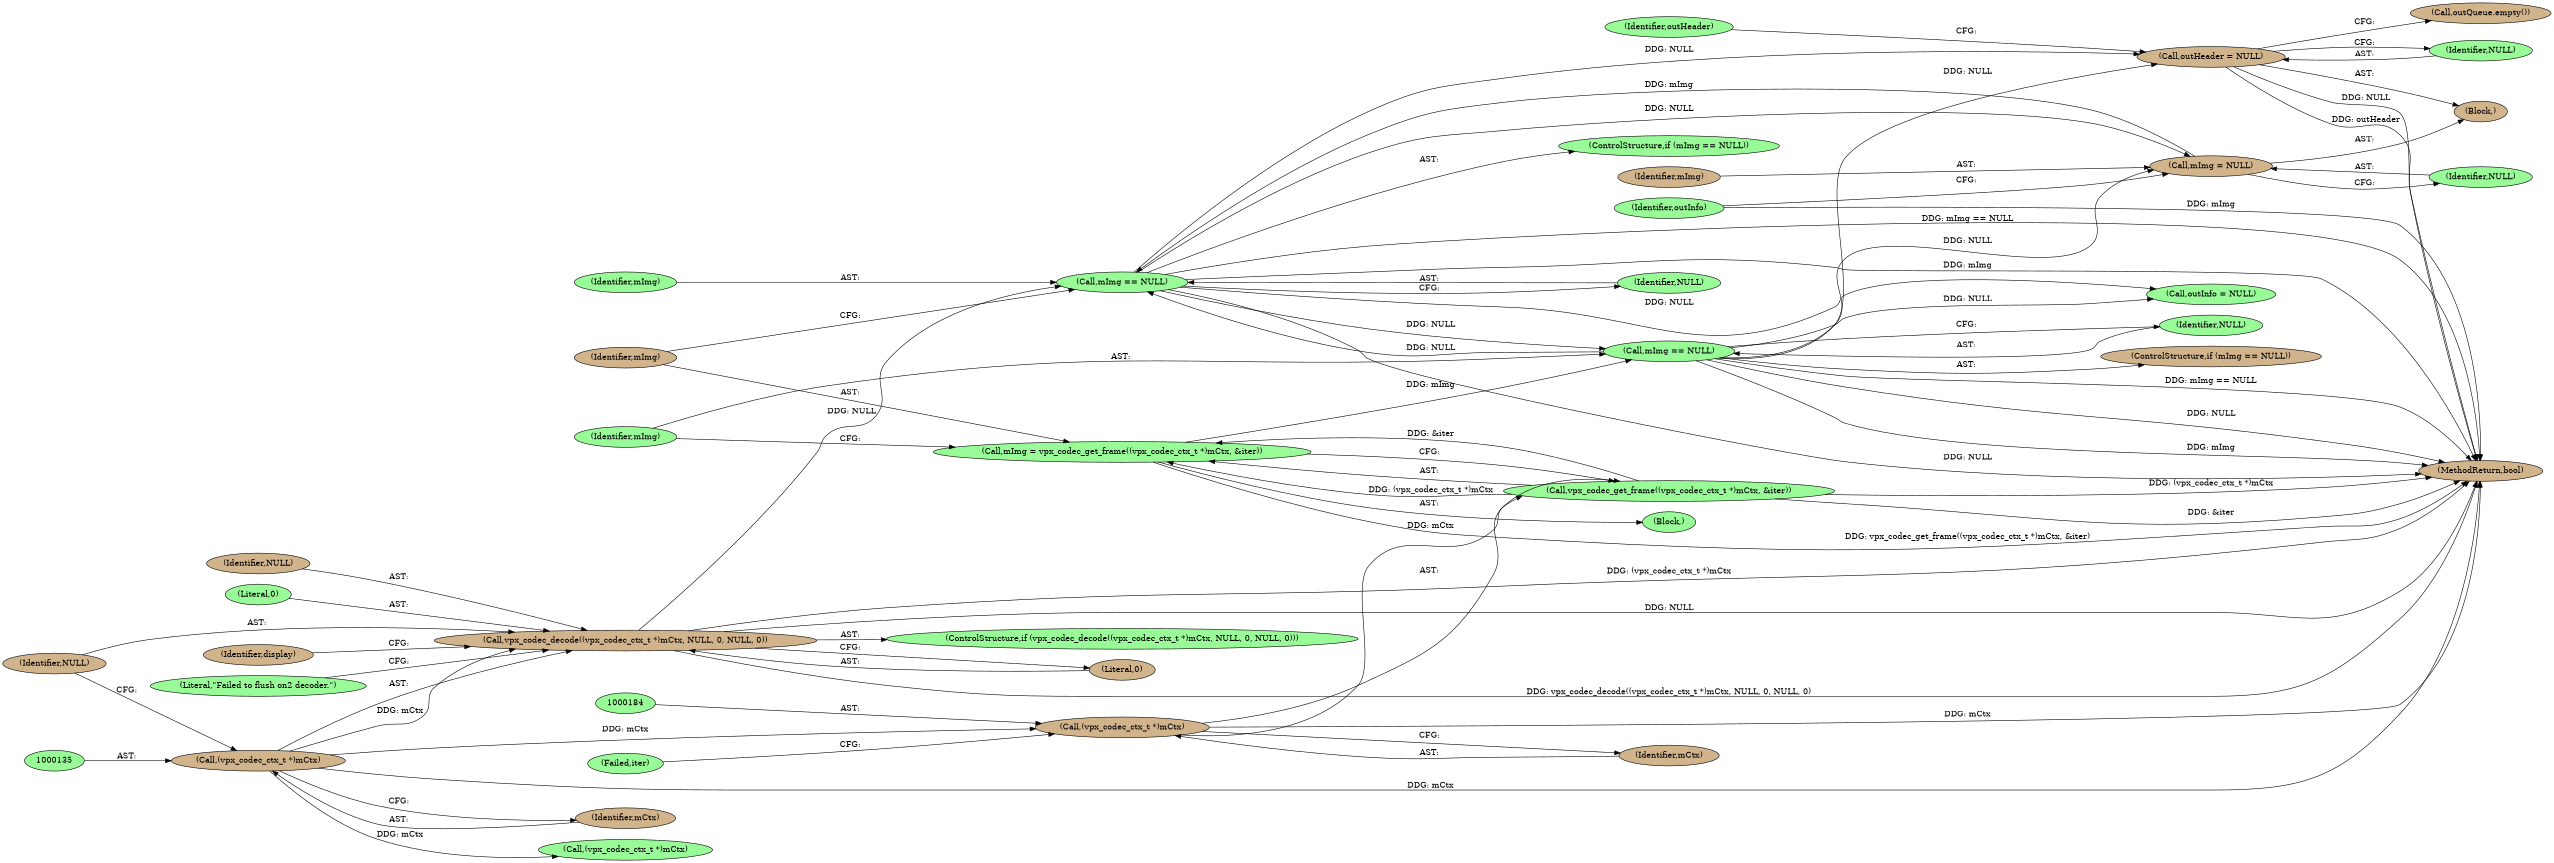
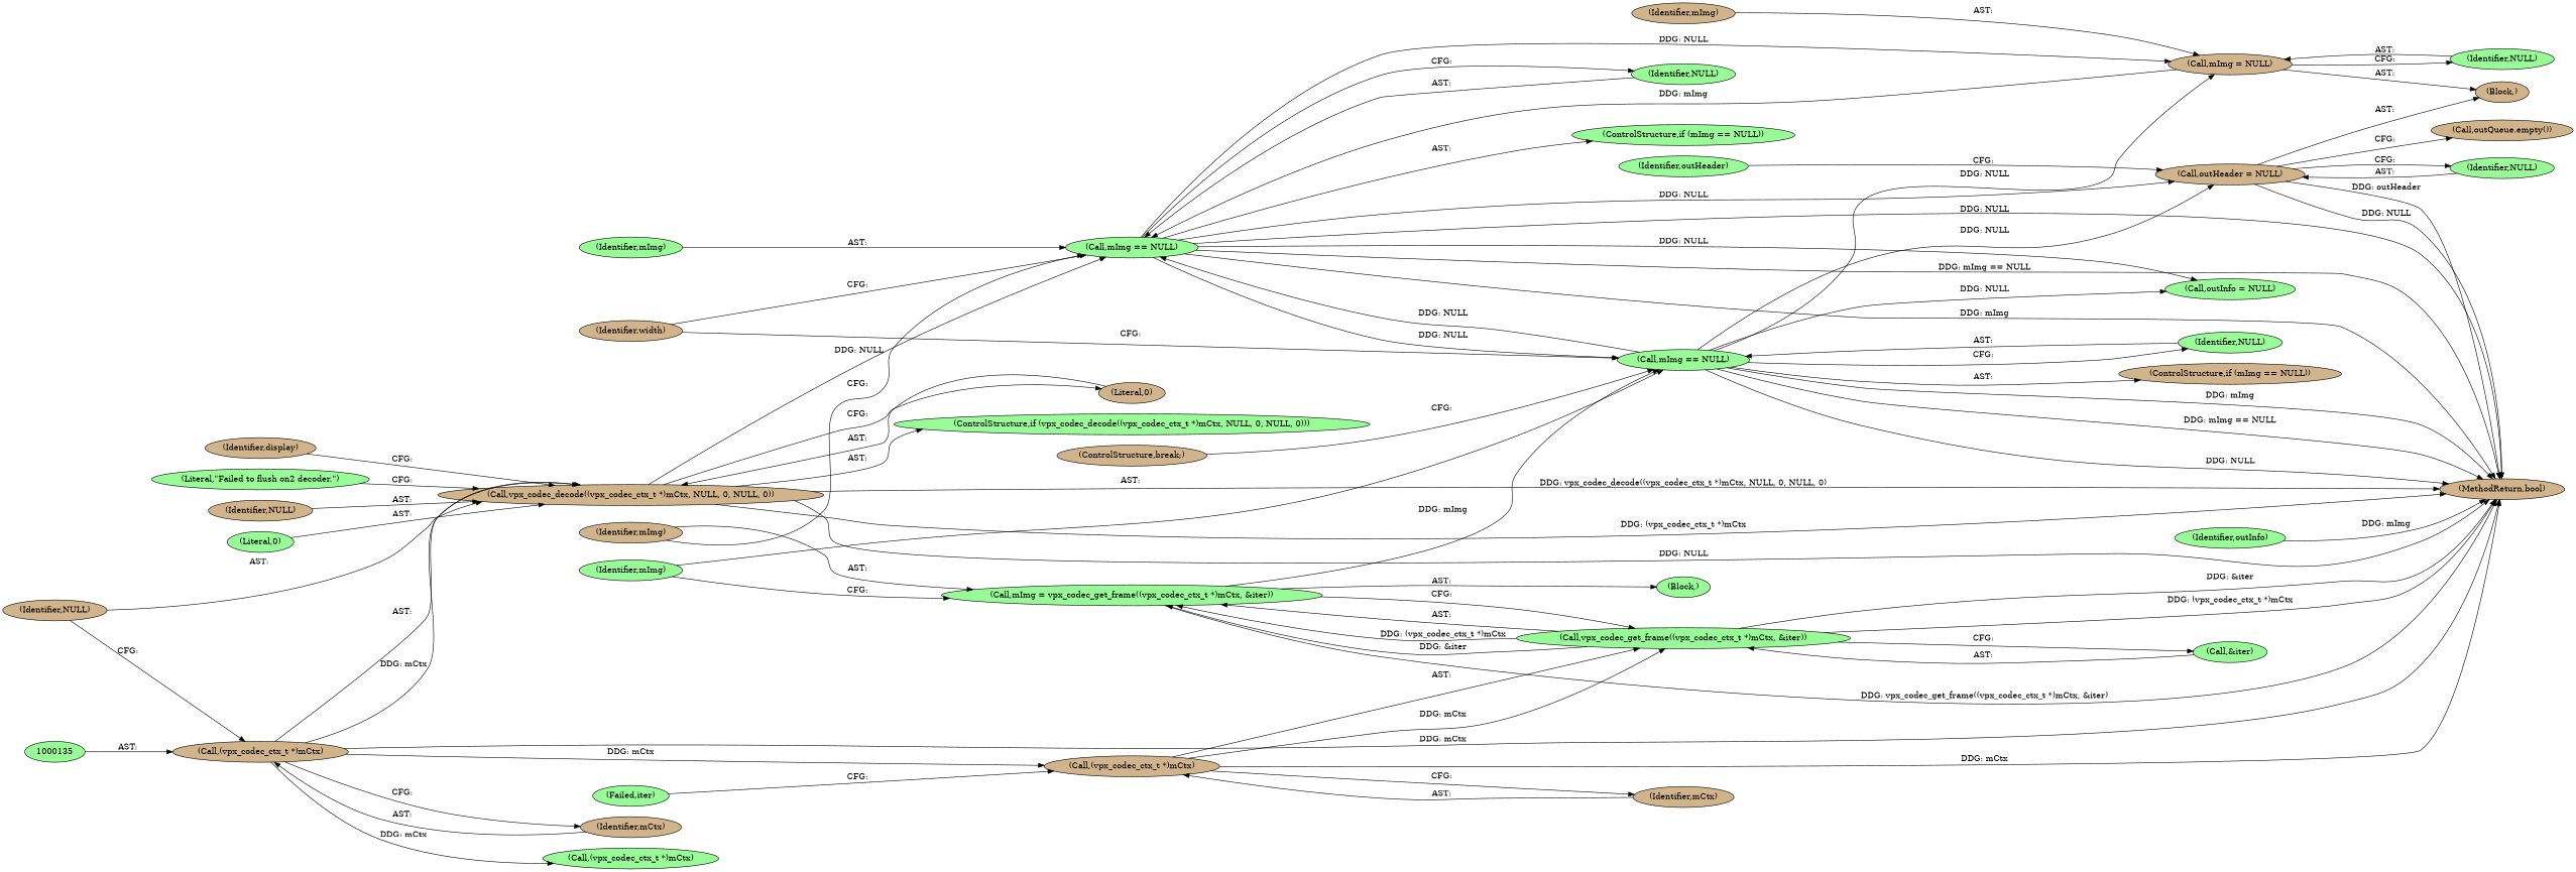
  digraph {
    rankdir=LR
    node [fillcolor=palegreen style=filled]
    n1 [fillcolor=tan label="(Call,outHeader = NULL)"]
    n2 [label="(Identifier,NULL)"]
    n3 [fillcolor=tan label="(MethodReturn,bool)"]
    n4 [fillcolor=tan label="(Block,)"]
    n5 [fillcolor=tan label="(Call,outQueue.empty())"]
    n6 [label="(Call,mImg == NULL)"]
    n7 [fillcolor=tan label="(Call,mImg = NULL)"]
    n8 [label="(Call,mImg == NULL)"]
    n9 [label="(Identifier,NULL)"]
    n10 [label="(Call,outInfo = NULL)"]
    n11 [label="(ControlStructure,if (mImg == NULL))"]
    n12 [label="(Identifier,NULL)"]
    n13 [label="(Identifier,NULL)"]
    n14 [fillcolor=tan label="(ControlStructure,if (mImg == NULL))"]
    n15 [label="(Call,mImg = vpx_codec_get_frame((vpx_codec_ctx_t *)mCtx, &iter))"]
    n16 [label="(Call,vpx_codec_get_frame((vpx_codec_ctx_t *)mCtx, &iter))"]
    n17 [label="(Block,)"]
+   n18 [label="(Call,&iter)"]
    n19 [fillcolor=tan label="(Call,(vpx_codec_ctx_t *)mCtx)"]
    n20 [fillcolor=tan label="(Identifier,mCtx)"]
    n21 [fillcolor=tan label="(Call,(vpx_codec_ctx_t *)mCtx)"]
    n22 [fillcolor=tan label="(Call,vpx_codec_decode((vpx_codec_ctx_t *)mCtx, NULL, 0, NULL, 0))"]
    n23 [fillcolor=tan label="(Identifier,mCtx)"]
    n24 [label="(Call,(vpx_codec_ctx_t *)mCtx)"]
    n25 [fillcolor=tan label="(Literal,0)"]
    n26 [label="(ControlStructure,if (vpx_codec_decode((vpx_codec_ctx_t *)mCtx, NULL, 0, NULL, 0)))"]
    n27 [fillcolor=tan label="(Identifier,NULL)"]
    n28 [fillcolor=tan label="(Identifier,display)"]
    n29 [label="(Identifier,outHeader)"]
+   n30 [fillcolor=tan label="(ControlStructure,break;)"]
    n31 [label="(Identifier,mImg)"]
    n32 [fillcolor=tan label="(Identifier,mImg)"]
    n33 [label="(Literal,\"Failed to flush on2 decoder.\")"]
    n34 [label="(Identifier,outInfo)"]
    n35 [fillcolor=tan label="(Identifier,mImg)"]
    n36 [label="(Identifier,mImg)"]
    n37 [label="(Failed,iter)"]
    n38 [fillcolor=tan label="(Identifier,NULL)"]
    n39 [label="(Literal,0)"]
-   1000184
+   n40 [fillcolor=tan label="(Identifier,width)"]
    n42 [label=1000135]
    n1 -> n2 [label="CFG: "]
    n1 -> n3 [label="DDG: NULL"]
    n1 -> n3 [label="DDG: outHeader"]
    n1 -> n4 [label="AST: "]
    n1 -> n5 [label="CFG: "]
    n2 -> n1 [label="AST: "]
    n6 -> n1 [label="DDG: NULL"]
    n6 -> n3 [label="DDG: NULL"]
    n6 -> n3 [label="DDG: mImg == NULL"]
    n6 -> n3 [label="DDG: mImg"]
    n6 -> n7 [label="DDG: NULL"]
    n6 -> n8 [label="DDG: NULL"]
    n6 -> n9 [label="CFG: "]
    n6 -> n10 [label="DDG: NULL"]
    n6 -> n11 [label="AST: "]
    n7 -> n4 [label="AST: "]
    n7 -> n6 [label="DDG: mImg"]
    n7 -> n12 [label="CFG: "]
    n8 -> n1 [label="DDG: NULL"]
    n8 -> n3 [label="DDG: mImg"]
    n8 -> n3 [label="DDG: mImg == NULL"]
    n8 -> n3 [label="DDG: NULL"]
    n8 -> n6 [label="DDG: NULL"]
    n8 -> n7 [label="DDG: NULL"]
    n8 -> n10 [label="DDG: NULL"]
    n8 -> n13 [label="CFG: "]
    n8 -> n14 [label="AST: "]
    n9 -> n6 [label="AST: "]
    n12 -> n7 [label="AST: "]
    n13 -> n8 [label="AST: "]
    n15 -> n3 [label="DDG: vpx_codec_get_frame((vpx_codec_ctx_t *)mCtx, &iter)"]
    n15 -> n8 [label="DDG: mImg"]
    n15 -> n16 [label="CFG: "]
    n15 -> n17 [label="AST: "]
    n16 -> n3 [label="DDG: &iter"]
    n16 -> n3 [label="DDG: (vpx_codec_ctx_t *)mCtx"]
    n16 -> n15 [label="AST: "]
    n16 -> n15 [label="DDG: (vpx_codec_ctx_t *)mCtx"]
    n16 -> n15 [label="DDG: &iter"]
+   n16 -> n18 [label="CFG: "]
+   n18 -> n16 [label="AST: "]
    n19 -> n3 [label="DDG: mCtx"]
    n19 -> n16 [label="AST: "]
    n19 -> n16 [label="DDG: mCtx"]
    n19 -> n20 [label="CFG: "]
    n20 -> n19 [label="AST: "]
    n21 -> n3 [label="DDG: mCtx"]
    n21 -> n19 [label="DDG: mCtx"]
    n21 -> n22 [label="AST: "]
    n21 -> n22 [label="DDG: mCtx"]
    n21 -> n23 [label="CFG: "]
    n21 -> n24 [label="DDG: mCtx"]
    n22 -> n3 [label="DDG: NULL"]
    n22 -> n3 [label="DDG: vpx_codec_decode((vpx_codec_ctx_t *)mCtx, NULL, 0, NULL, 0)"]
    n22 -> n3 [label="DDG: (vpx_codec_ctx_t *)mCtx"]
    n22 -> n6 [label="DDG: NULL"]
    n22 -> n25 [label="CFG: "]
    n22 -> n26 [label="AST: "]
    n23 -> n21 [label="AST: "]
    n25 -> n22 [label="AST: "]
    n27 -> n21 [label="CFG: "]
    n27 -> n22 [label="AST: "]
    n28 -> n22 [label="CFG: "]
    n29 -> n1 [label="CFG: "]
+   n30 -> n8 [label="CFG: "]
    n31 -> n6 [label="AST: "]
    n32 -> n7 [label="AST: "]
    n33 -> n22 [label="CFG: "]
    n34 -> n3 [label="DDG: mImg"]
-   n34 -> n7 [label="CFG: "]
    n35 -> n6 [label="CFG: "]
    n35 -> n15 [label="AST: "]
    n36 -> n8 [label="AST: "]
    n36 -> n15 [label="CFG: "]
    n37 -> n19 [label="CFG: "]
    n38 -> n22 [label="AST: "]
    n39 -> n22 [label="AST: "]
-   1000184 -> n19 [label="AST: "]
+   n40 -> n6 [label="CFG: "]
+   n40 -> n8 [label="CFG: "]
    n42 -> n21 [label="AST: "]
  }
